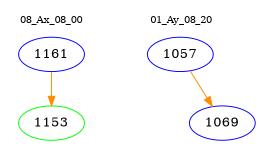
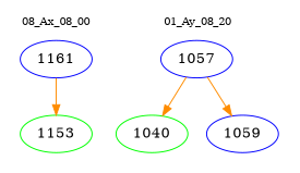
  digraph {
    node [color=blue]
    edge [color=darkorange]
    n1 [label=1161]
    n2 [color=green label=1153]
    n3 [label=1057]
-   n5 [label=1069]
+   n4 [color=green label=1040]
+   n5 [label=1059]
    subgraph cluster_1 {
      color=white
      fontsize=10
      label="08_Ax_08_00"
      n1
      n2
    }
    subgraph cluster_2 {
      color=white
      fontsize=10
      label="01_Ay_08_20"
      n3
+     n4
      n5
    }
    n1 -> n2
+   n3 -> n4
    n3 -> n5
  }
